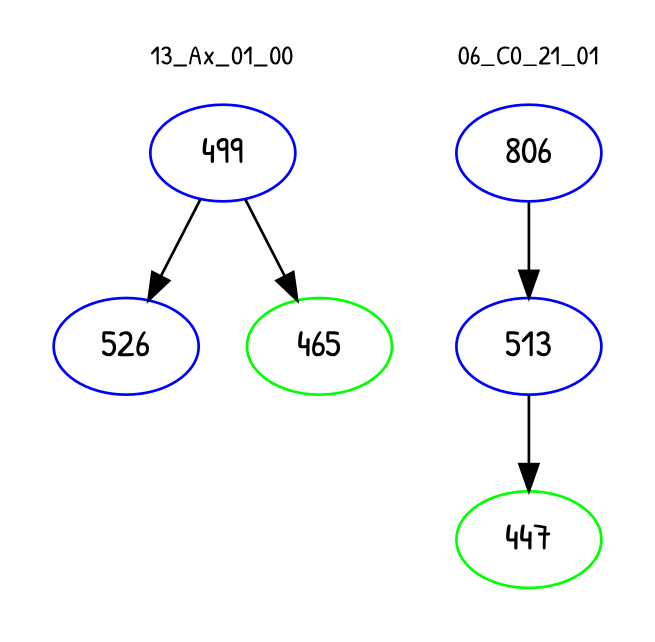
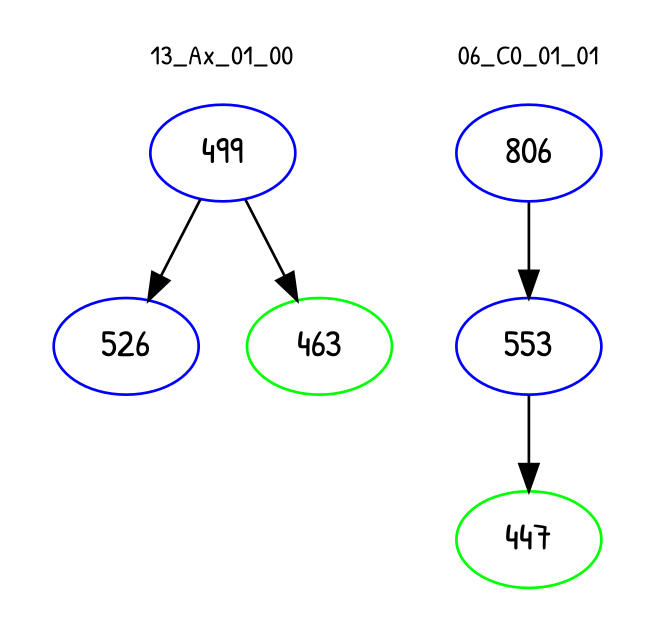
  digraph {
    fontname="Patrick Hand"
    node [color=blue fontname="Patrick Hand"]
    edge [color=black fontname="Patrick Hand"]
    n1 [label=499]
    n2 [label=526]
-   n3 [color=green label=465]
+   n3 [color=green label=463]
    n4 [label=806]
-   n5 [label=513]
+   n5 [label=553]
    n6 [color=green label=447]
    subgraph cluster_1 {
      color=white
      fontsize=10
      label="13_Ax_01_00"
      n1
      n2
      n3
    }
    subgraph cluster_2 {
      color=white
      fontsize=10
-     label="06_C0_21_01"
+     label="06_C0_01_01"
      n4
      n5
      n6
    }
    n1 -> n2
    n1 -> n3
    n4 -> n5
    n5 -> n6
  }
